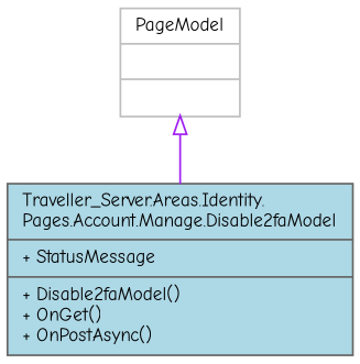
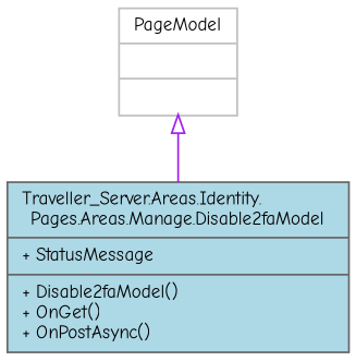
  digraph {
    fontname="Comic Neue"
    node [fontname="Comic Neue" fontsize=10 shape=record style=filled]
-   n1 [color=gray40 fillcolor=lightblue fontcolor=black height=0.2 label="{Traveller_Server.Areas.Identity.\lPages.Account.Manage.Disable2faModel\n|+ StatusMessage\l|+ Disable2faModel()\l+ OnGet()\l+ OnPostAsync()\l}" width=0.4]
+   n1 [color=gray40 fillcolor=lightblue fontcolor=black height=0.2 label="{Traveller_Server.Areas.Identity.\lPages.Areas.Manage.Disable2faModel\n|+ StatusMessage\l|+ Disable2faModel()\l+ OnGet()\l+ OnPostAsync()\l}" width=0.4]
    n2 [color=grey75 fillcolor=white height=0.2 label="{PageModel\n||}" width=0.4]
    n2 -> n1 [arrowtail=onormal color=purple dir=back fontname="Comic Neue" fontsize=10 labelfontname=Helvetica labelfontsize=10 style=solid]
  }
